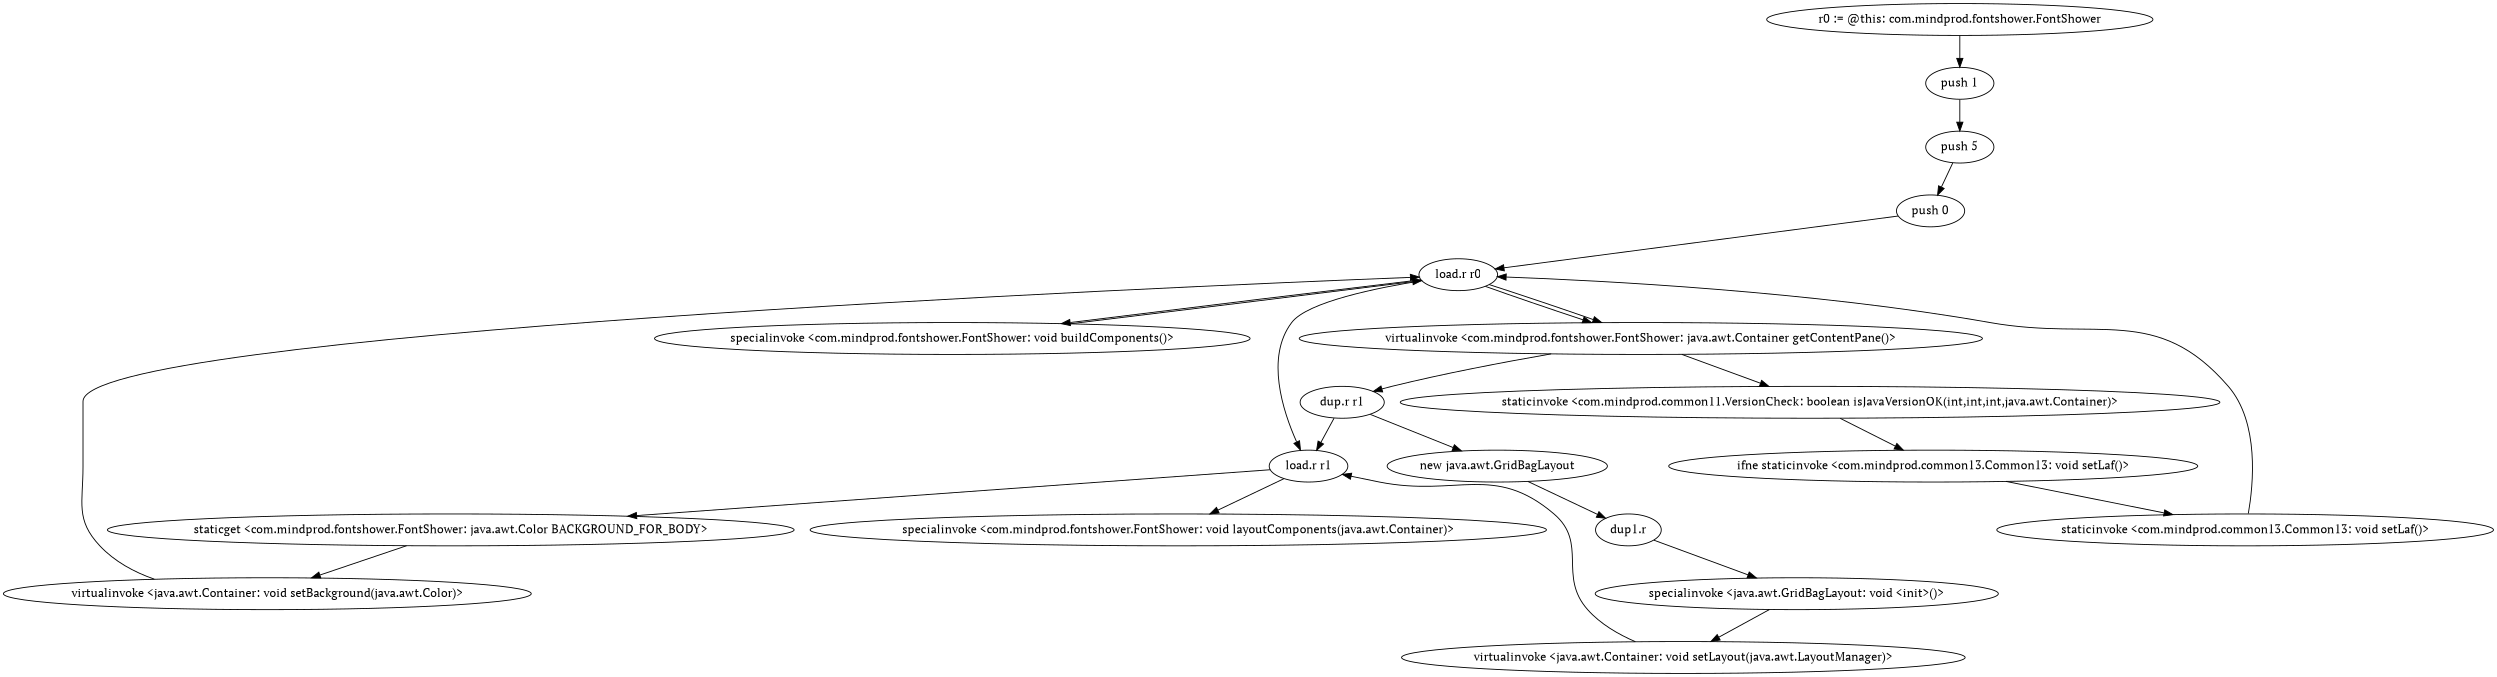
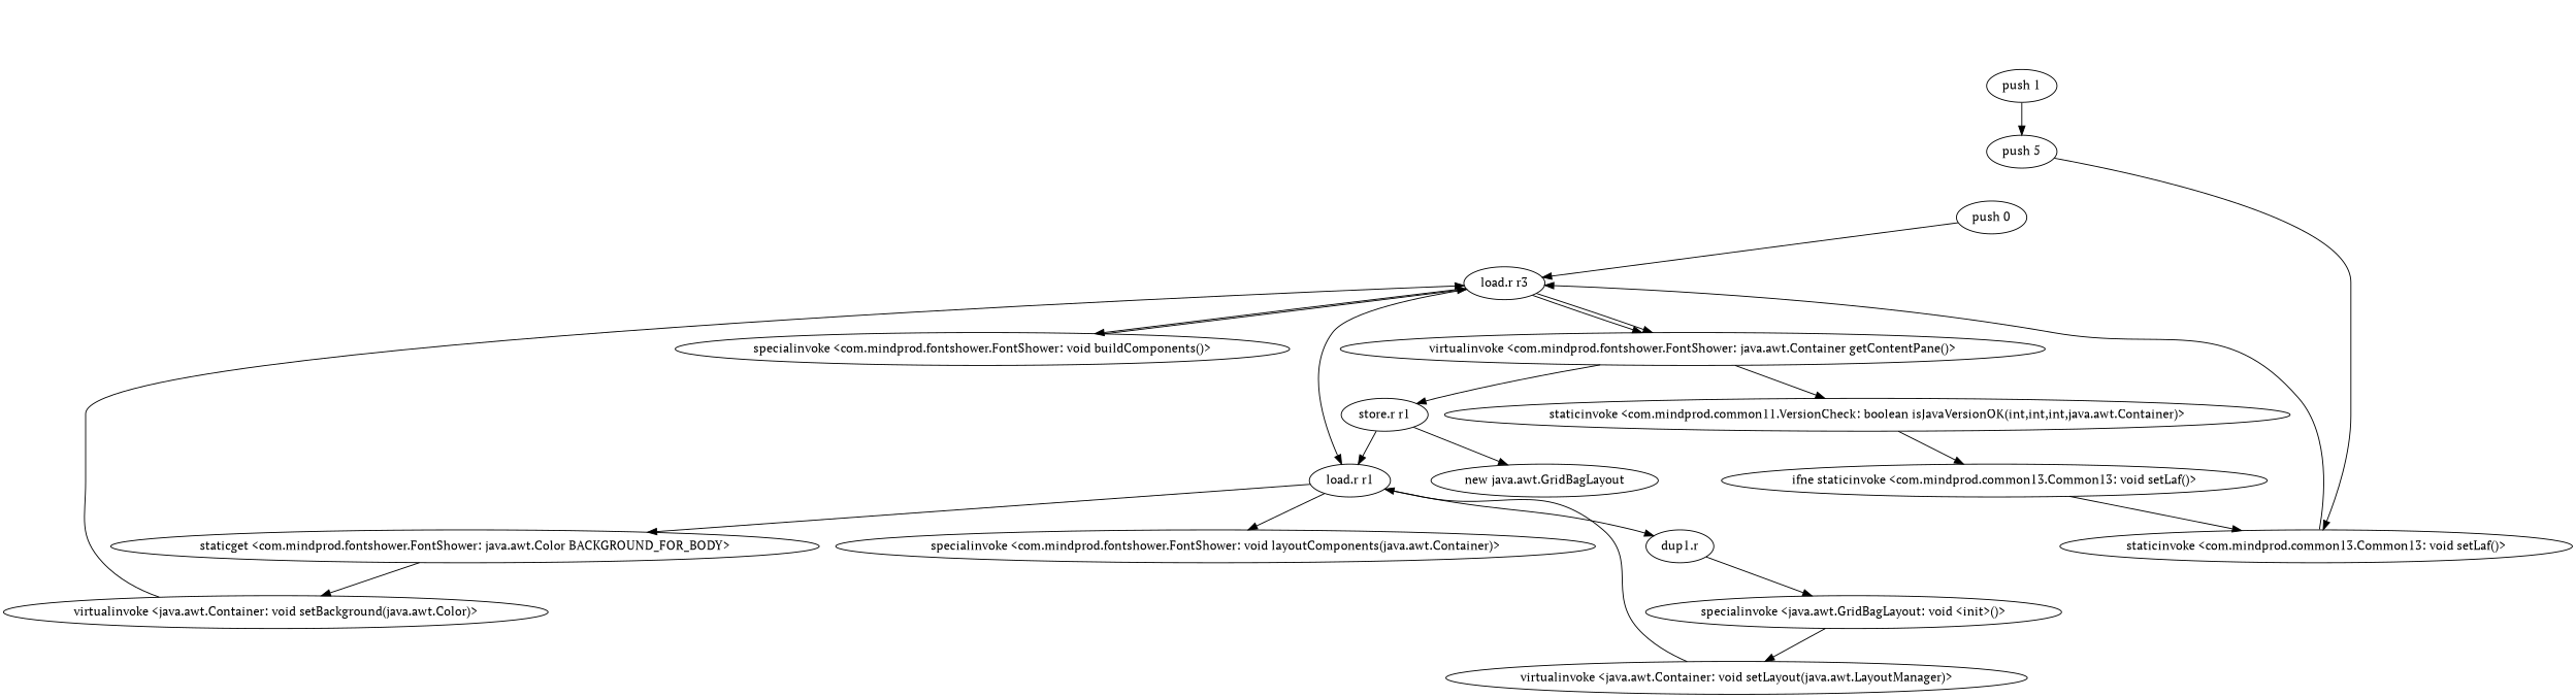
  digraph {
    fontname="PT Serif"
    node [fontname="PT Serif"]
    edge [fontname="PT Serif"]
-   "r0 := @this: com.mindprod.fontshower.FontShower"
    "push 1"
    "push 5"
    "push 0"
-   "load.r r0"
+   "load.r r0" [label="load.r r3"]
    "virtualinvoke <com.mindprod.fontshower.FontShower: java.awt.Container getContentPane()>"
    "load.r r1"
    "specialinvoke <com.mindprod.fontshower.FontShower: void buildComponents()>"
    "staticinvoke <com.mindprod.common11.VersionCheck: boolean isJavaVersionOK(int,int,int,java.awt.Container)>"
-   "store.r r1" [label="dup.r r1"]
+   "store.r r1"
    "staticget <com.mindprod.fontshower.FontShower: java.awt.Color BACKGROUND_FOR_BODY>"
    "specialinvoke <com.mindprod.fontshower.FontShower: void layoutComponents(java.awt.Container)>"
    "ifne staticinvoke <com.mindprod.common13.Common13: void setLaf()>"
    "new java.awt.GridBagLayout"
    "staticinvoke <com.mindprod.common13.Common13: void setLaf()>"
    "dup1.r"
    "virtualinvoke <java.awt.Container: void setBackground(java.awt.Color)>"
    "specialinvoke <java.awt.GridBagLayout: void <init>()>"
    "virtualinvoke <java.awt.Container: void setLayout(java.awt.LayoutManager)>"
-   "r0 := @this: com.mindprod.fontshower.FontShower" -> "push 1"
    "push 1" -> "push 5"
-   "push 5" -> "push 0"
+   "push 5" -> "staticinvoke <com.mindprod.common13.Common13: void setLaf()>"
    "push 0" -> "load.r r0"
    "load.r r0" -> "virtualinvoke <com.mindprod.fontshower.FontShower: java.awt.Container getContentPane()>"
    "load.r r0" -> "virtualinvoke <com.mindprod.fontshower.FontShower: java.awt.Container getContentPane()>"
    "load.r r0" -> "load.r r1"
    "load.r r0" -> "specialinvoke <com.mindprod.fontshower.FontShower: void buildComponents()>"
    "virtualinvoke <com.mindprod.fontshower.FontShower: java.awt.Container getContentPane()>" -> "staticinvoke <com.mindprod.common11.VersionCheck: boolean isJavaVersionOK(int,int,int,java.awt.Container)>"
    "virtualinvoke <com.mindprod.fontshower.FontShower: java.awt.Container getContentPane()>" -> "store.r r1"
    "load.r r1" -> "staticget <com.mindprod.fontshower.FontShower: java.awt.Color BACKGROUND_FOR_BODY>"
    "load.r r1" -> "specialinvoke <com.mindprod.fontshower.FontShower: void layoutComponents(java.awt.Container)>"
    "specialinvoke <com.mindprod.fontshower.FontShower: void buildComponents()>" -> "load.r r0"
    "staticinvoke <com.mindprod.common11.VersionCheck: boolean isJavaVersionOK(int,int,int,java.awt.Container)>" -> "ifne staticinvoke <com.mindprod.common13.Common13: void setLaf()>"
    "store.r r1" -> "load.r r1"
    "store.r r1" -> "new java.awt.GridBagLayout"
    "staticget <com.mindprod.fontshower.FontShower: java.awt.Color BACKGROUND_FOR_BODY>" -> "virtualinvoke <java.awt.Container: void setBackground(java.awt.Color)>"
    "ifne staticinvoke <com.mindprod.common13.Common13: void setLaf()>" -> "staticinvoke <com.mindprod.common13.Common13: void setLaf()>"
-   "new java.awt.GridBagLayout" -> "dup1.r"
+   "load.r r1" -> "dup1.r"
    "staticinvoke <com.mindprod.common13.Common13: void setLaf()>" -> "load.r r0"
    "dup1.r" -> "specialinvoke <java.awt.GridBagLayout: void <init>()>"
    "virtualinvoke <java.awt.Container: void setBackground(java.awt.Color)>" -> "load.r r0"
    "specialinvoke <java.awt.GridBagLayout: void <init>()>" -> "virtualinvoke <java.awt.Container: void setLayout(java.awt.LayoutManager)>"
    "virtualinvoke <java.awt.Container: void setLayout(java.awt.LayoutManager)>" -> "load.r r1"
  }
